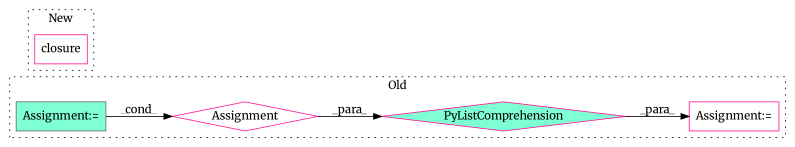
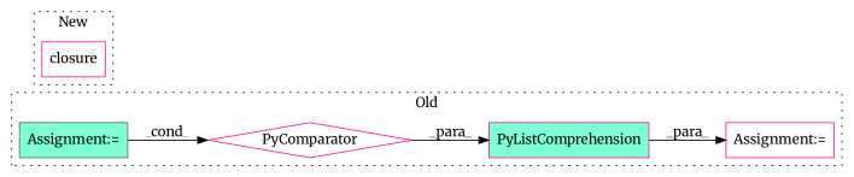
  digraph {
    fontname=Merriweather
    rankdir=LR
    node [a=7 color=deeppink fillcolor=white fontname=Merriweather l=32 s=1841 shape=box style=filled]
    edge [fontname=Merriweather]
-   n1 [a=109 fillcolor=aquamarine l=152 label=PyListComprehension s=1729 shape=diamond]
-   n2 [a=113 label=Assignment shape=diamond]
+   n1 [a=109 fillcolor=aquamarine l=152 label=PyListComprehension s=1729]
+   n2 [a=113 label=PyComparator shape=diamond]
    n3 [color=gray40 fillcolor=aquamarine label="Assignment:="]
    n4 [l=16 label="Assignment:=" s=1713]
    n5 [a=32 l=9 label=closure s=1965]
    subgraph cluster_1 {
      label=Old
      style=dotted
      n1
      n2
      n3
      n4
    }
    subgraph cluster_2 {
      label=New
      style=dotted
      n5
    }
    n1 -> n4 [label=_para_]
    n2 -> n1 [label=_para_]
    n3 -> n2 [label=_cond_]
  }
